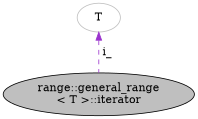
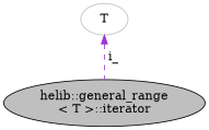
  digraph {
    node [style=filled]
-   n1 [color=black fillcolor=grey75 fontcolor=black label="range::general_range\l\< T \>::iterator"]
+   n1 [color=black fillcolor=grey75 fontcolor=black label="helib::general_range\l\< T \>::iterator"]
    n2 [color=grey75 fillcolor=white label=T]
    n2 -> n1 [color=darkorchid3 dir=back label=" i_" style=dashed]
  }
